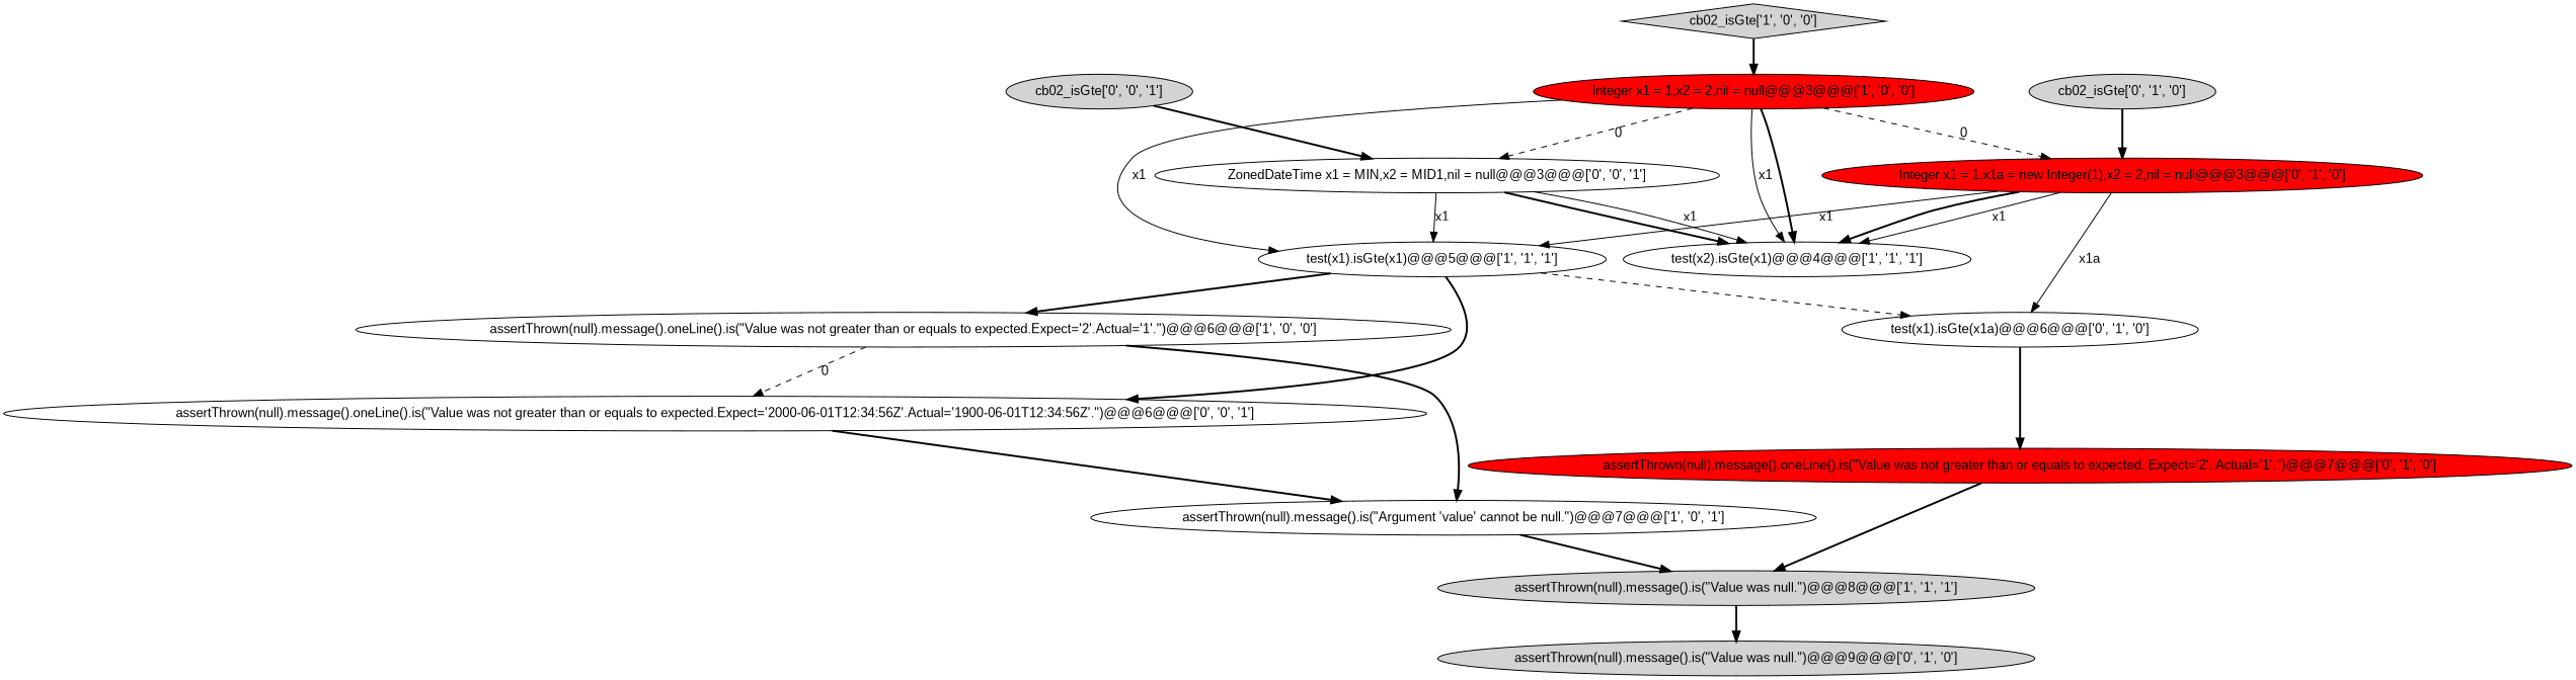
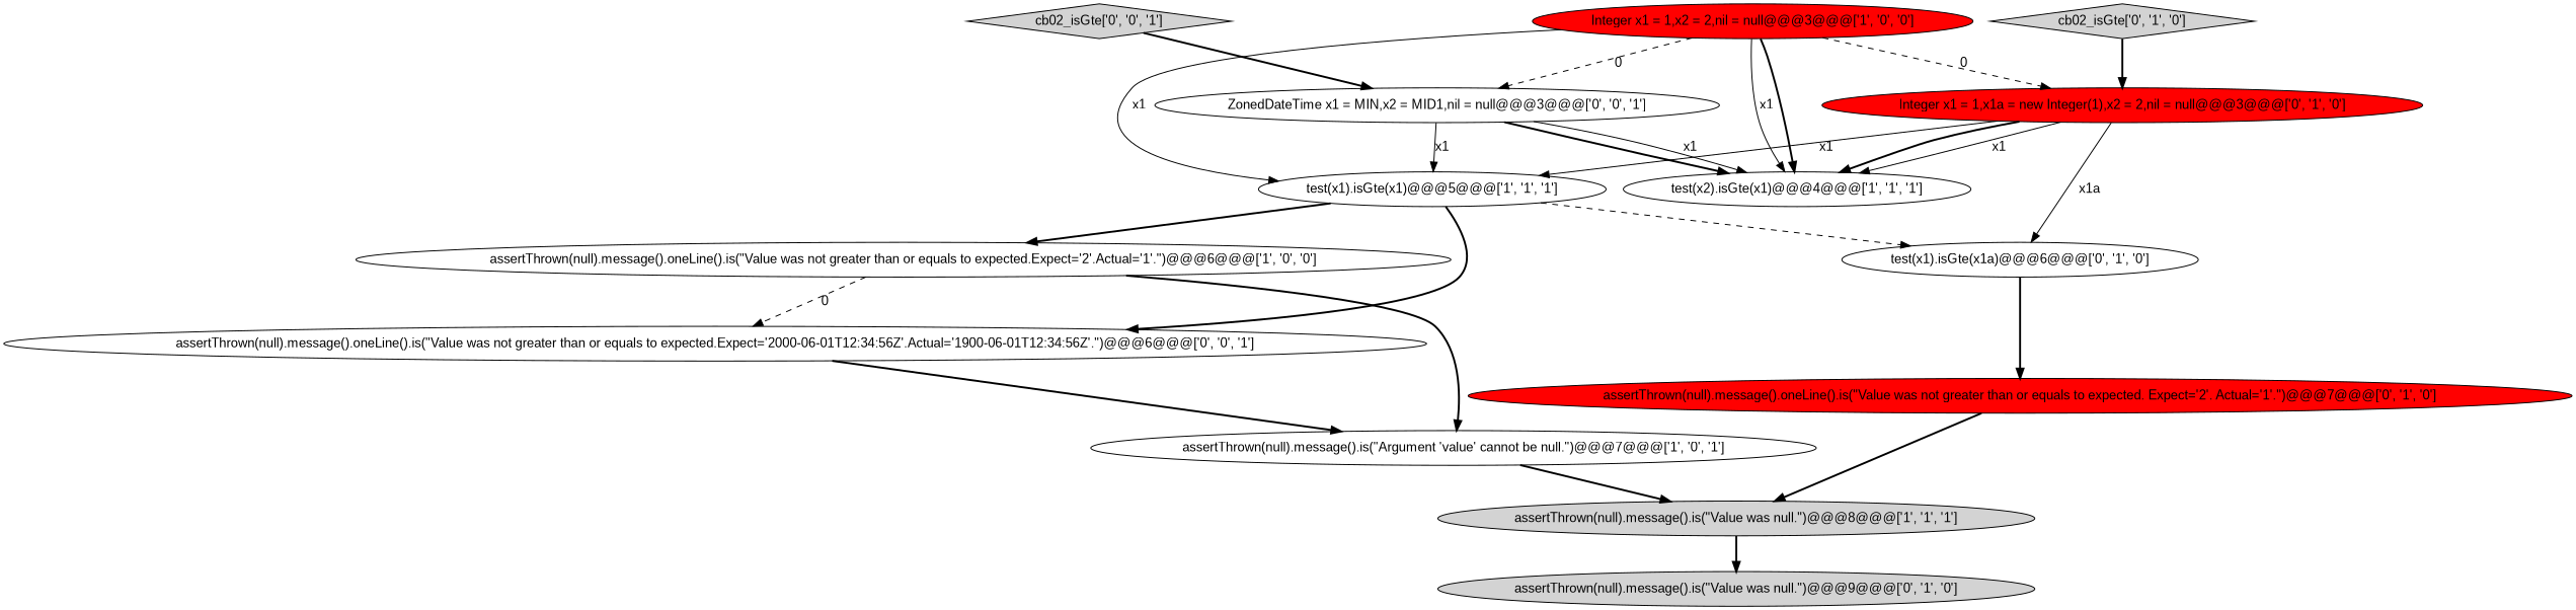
  digraph {
    fontname="Liberation Sans"
    node [fillcolor=white fontname="Liberation Sans" shape=ellipse style=filled]
    edge [fontname="Liberation Sans" style=bold]
    n1 [label="assertThrown(null).message().oneLine().is(\"Value was not greater than or equals to expected.Expect='2'.Actual='1'.\")@@@6@@@['1', '0', '0']"]
    n2 [label="assertThrown(null).message().is(\"Argument 'value' cannot be null.\")@@@7@@@['1', '0', '1']"]
    n3 [label="assertThrown(null).message().oneLine().is(\"Value was not greater than or equals to expected.Expect='2000-06-01T12:34:56Z'.Actual='1900-06-01T12:34:56Z'.\")@@@6@@@['0', '0', '1']"]
    n4 [fillcolor=lightgray label="assertThrown(null).message().is(\"Value was null.\")@@@8@@@['1', '1', '1']"]
    n5 [label="test(x1).isGte(x1a)@@@6@@@['0', '1', '0']"]
    n6 [fillcolor=red label="assertThrown(null).message().oneLine().is(\"Value was not greater than or equals to expected. Expect='2'. Actual='1'.\")@@@7@@@['0', '1', '0']"]
    n7 [label="test(x2).isGte(x1)@@@4@@@['1', '1', '1']"]
    n8 [label="test(x1).isGte(x1)@@@5@@@['1', '1', '1']"]
    n9 [fillcolor=red label="Integer x1 = 1,x1a = new Integer(1),x2 = 2,nil = null@@@3@@@['0', '1', '0']"]
    n10 [label="ZonedDateTime x1 = MIN,x2 = MID1,nil = null@@@3@@@['0', '0', '1']"]
-   n11 [fillcolor=lightgray label="cb02_isGte['1', '0', '0']" shape=diamond]
    n12 [fillcolor=red label="Integer x1 = 1,x2 = 2,nil = null@@@3@@@['1', '0', '0']"]
    n13 [fillcolor=lightgray label="assertThrown(null).message().is(\"Value was null.\")@@@9@@@['0', '1', '0']"]
-   n14 [fillcolor=lightgray label="cb02_isGte['0', '0', '1']"]
-   n15 [fillcolor=lightgray label="cb02_isGte['0', '1', '0']"]
+   n14 [fillcolor=lightgray label="cb02_isGte['0', '0', '1']" shape=diamond]
+   n15 [fillcolor=lightgray label="cb02_isGte['0', '1', '0']" shape=diamond]
    n1 -> n2
    n1 -> n3 [label=0 style=dashed]
    n2 -> n4
    n3 -> n2
    n4 -> n13
    n5 -> n6
    n6 -> n4
    n8 -> n1
    n8 -> n3
    n8 -> n5 [style=dashed]
    n9 -> n5 [label=x1a style=solid]
    n9 -> n7 [label=x1 style=solid]
    n9 -> n7
    n9 -> n8 [label=x1 style=solid]
    n10 -> n7
    n10 -> n7 [label=x1 style=solid]
    n10 -> n8 [label=x1 style=solid]
-   n11 -> n12
    n12 -> n7
    n12 -> n7 [label=x1 style=solid]
    n12 -> n8 [label=x1 style=solid]
    n12 -> n9 [label=0 style=dashed]
    n12 -> n10 [label=0 style=dashed]
    n14 -> n10
    n15 -> n9
  }
